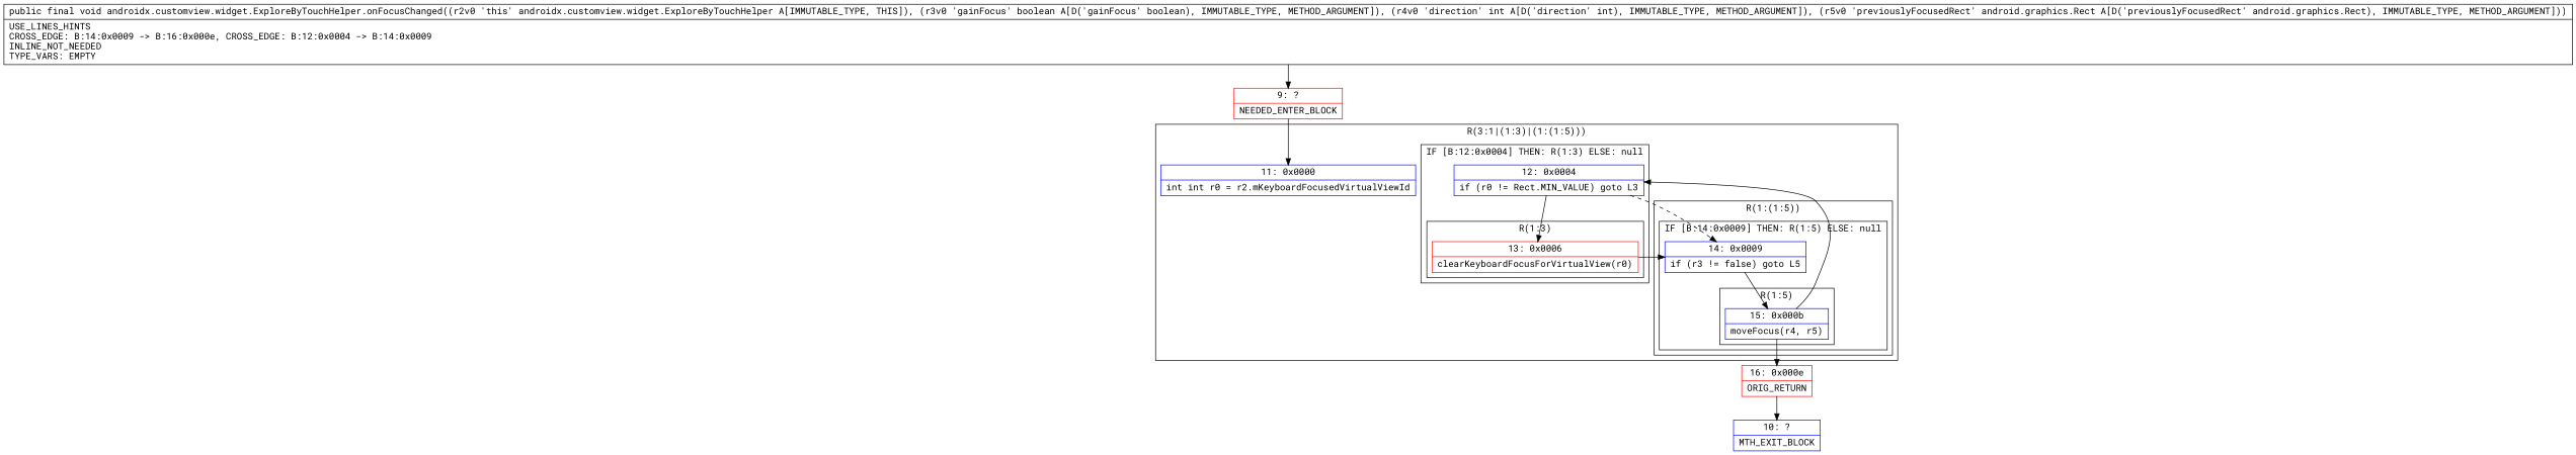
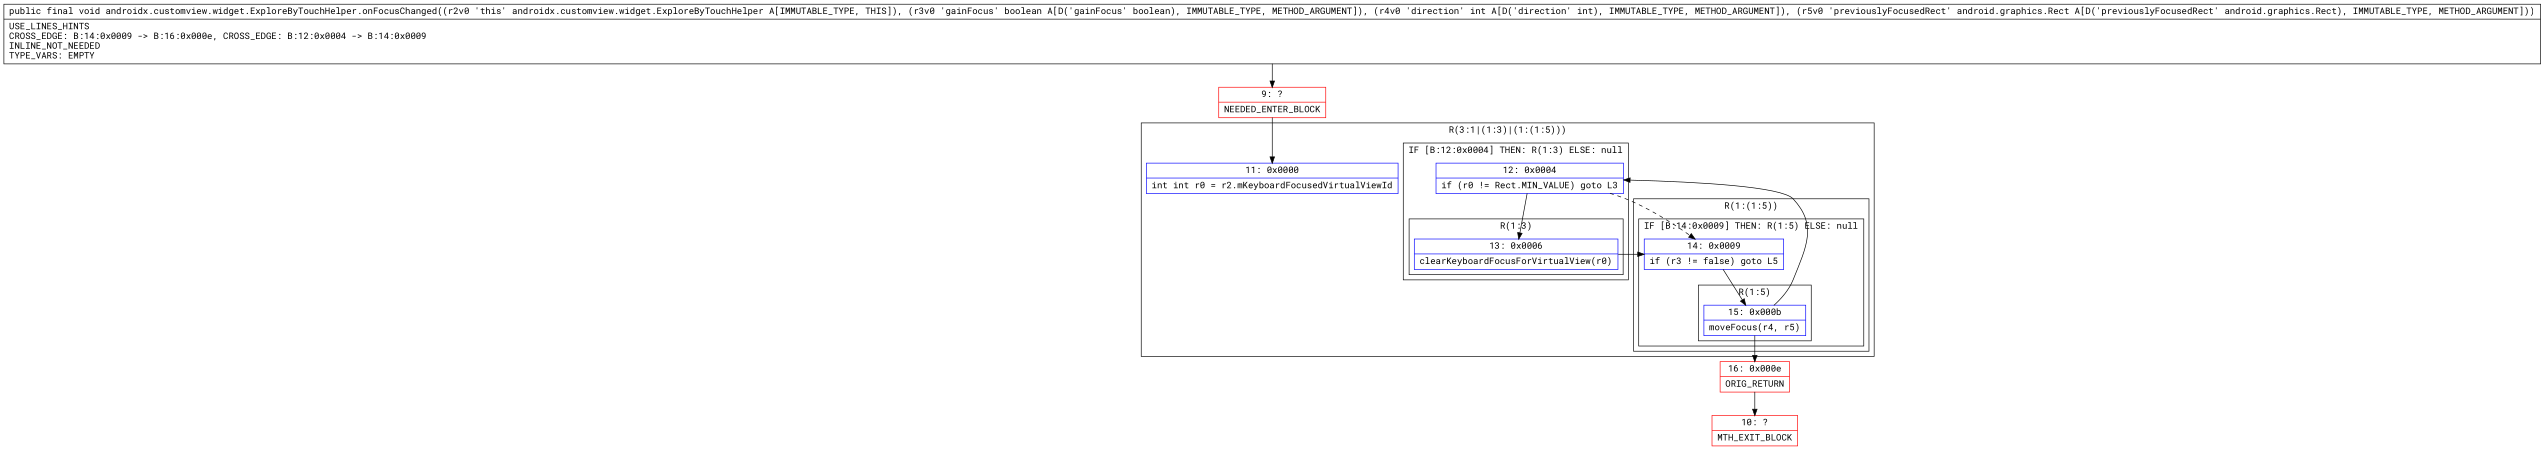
  digraph {
    fontname="Roboto Mono"
    node [color=blue fontname="Roboto Mono" shape=record]
    edge [fontname="Roboto Mono"]
-   n1 [color=red label="{13\:\ 0x0006|clearKeyboardFocusForVirtualView(r0)\l}"]
+   n1 [label="{13\:\ 0x0006|clearKeyboardFocusForVirtualView(r0)\l}"]
    n2 [label="{12\:\ 0x0004|if (r0 != Rect.MIN_VALUE) goto L3\l}"]
    n3 [label="{15\:\ 0x000b|moveFocus(r4, r5)\l}"]
    n4 [label="{14\:\ 0x0009|if (r3 != false) goto L5\l}"]
    n5 [label="{11\:\ 0x0000|int int r0 = r2.mKeyboardFocusedVirtualViewId\l}"]
    n6 [color=red label="{16\:\ 0x000e|ORIG_RETURN\l}"]
-   n7 [label="{10\:\ ?|MTH_EXIT_BLOCK\l}"]
+   n7 [color=red label="{10\:\ ?|MTH_EXIT_BLOCK\l}"]
    n8 [color=red label="{9\:\ ?|NEEDED_ENTER_BLOCK\l}"]
    n9 [label="{public final void androidx.customview.widget.ExploreByTouchHelper.onFocusChanged((r2v0 'this' androidx.customview.widget.ExploreByTouchHelper A[IMMUTABLE_TYPE, THIS]), (r3v0 'gainFocus' boolean A[D('gainFocus' boolean), IMMUTABLE_TYPE, METHOD_ARGUMENT]), (r4v0 'direction' int A[D('direction' int), IMMUTABLE_TYPE, METHOD_ARGUMENT]), (r5v0 'previouslyFocusedRect' android.graphics.Rect A[D('previouslyFocusedRect' android.graphics.Rect), IMMUTABLE_TYPE, METHOD_ARGUMENT]))  | USE_LINES_HINTS\lCROSS_EDGE: B:14:0x0009 \-\> B:16:0x000e, CROSS_EDGE: B:12:0x0004 \-\> B:14:0x0009\lINLINE_NOT_NEEDED\lTYPE_VARS: EMPTY\l}" color=""]
    subgraph cluster_1 {
      label="R(3:1|(1:3)|(1:(1:5)))"
      n5
      subgraph cluster_2 {
        label="IF [B:12:0x0004] THEN: R(1:3) ELSE: null"
        n2
        subgraph cluster_3 {
          label="R(1:3)"
          n1
        }
      }
      subgraph cluster_4 {
        label="R(1:(1:5))"
        subgraph cluster_5 {
          label="IF [B:14:0x0009] THEN: R(1:5) ELSE: null"
          n4
          subgraph cluster_6 {
            label="R(1:5)"
            n3
          }
        }
      }
    }
    n1 -> n4
    n2 -> n1
    n2 -> n4 [style=dashed]
    n3 -> n2
    n3 -> n6
    n4 -> n3
    n6 -> n7
    n8 -> n5
    n9 -> n8
  }
